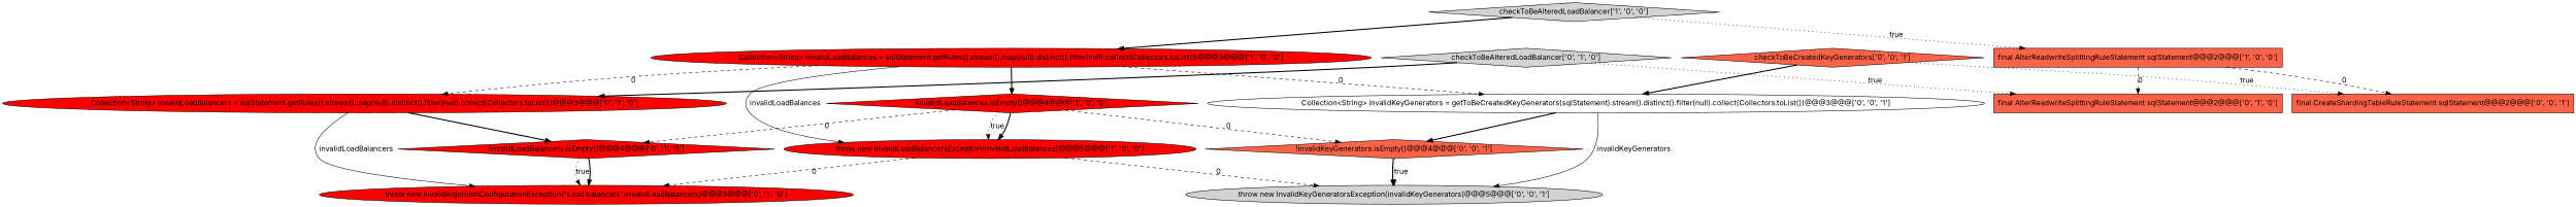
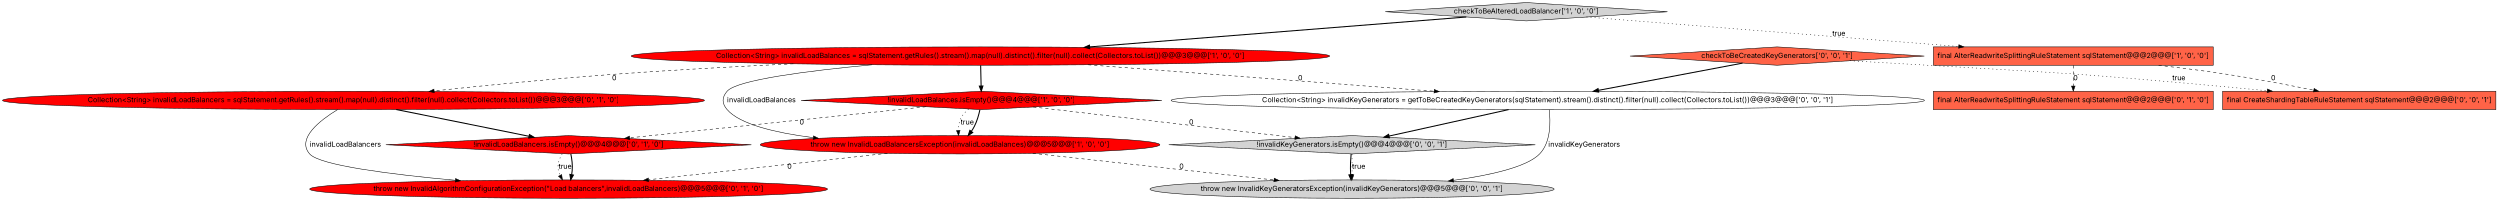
  digraph {
    fontname=Inter
    node [fillcolor=red fontname=Inter shape=diamond style=filled]
    edge [fontname=Inter style=bold]
    n1 [fillcolor=lightgray label="checkToBeAlteredLoadBalancer['1', '0', '0']"]
    n2 [label="Collection<String> invalidLoadBalances = sqlStatement.getRules().stream().map(null).distinct().filter(null).collect(Collectors.toList())@@@3@@@['1', '0', '0']" shape=ellipse]
    n3 [fillcolor=tomato label="final AlterReadwriteSplittingRuleStatement sqlStatement@@@2@@@['1', '0', '0']" shape=box]
    n4 [fillcolor=white label="Collection<String> invalidKeyGenerators = getToBeCreatedKeyGenerators(sqlStatement).stream().distinct().filter(null).collect(Collectors.toList())@@@3@@@['0', '0', '1']" shape=ellipse]
    n5 [label="!invalidLoadBalances.isEmpty()@@@4@@@['1', '0', '0']"]
    n6 [label="throw new InvalidLoadBalancersException(invalidLoadBalances)@@@5@@@['1', '0', '0']" shape=ellipse]
    n7 [label="Collection<String> invalidLoadBalancers = sqlStatement.getRules().stream().map(null).distinct().filter(null).collect(Collectors.toList())@@@3@@@['0', '1', '0']" shape=ellipse]
    n8 [fillcolor=tomato label="final CreateShardingTableRuleStatement sqlStatement@@@2@@@['0', '0', '1']" shape=box]
    n9 [fillcolor=tomato label="final AlterReadwriteSplittingRuleStatement sqlStatement@@@2@@@['0', '1', '0']" shape=box]
    n10 [fillcolor=lightgray label="throw new InvalidKeyGeneratorsException(invalidKeyGenerators)@@@5@@@['0', '0', '1']" shape=ellipse]
-   n11 [fillcolor=tomato label="!invalidKeyGenerators.isEmpty()@@@4@@@['0', '0', '1']"]
+   n11 [fillcolor=lightgray label="!invalidKeyGenerators.isEmpty()@@@4@@@['0', '0', '1']"]
    n12 [fillcolor=tomato label="checkToBeCreatedKeyGenerators['0', '0', '1']"]
    n13 [label="!invalidLoadBalancers.isEmpty()@@@4@@@['0', '1', '0']"]
    n14 [label="throw new InvalidAlgorithmConfigurationException(\"Load balancers\",invalidLoadBalancers)@@@5@@@['0', '1', '0']" shape=ellipse]
-   n15 [fillcolor=lightgray label="checkToBeAlteredLoadBalancer['0', '1', '0']"]
    n1 -> n2
    n1 -> n3 [label=true style=dotted]
    n2 -> n4 [label=0 style=dashed]
    n2 -> n5
    n2 -> n6 [label=invalidLoadBalances style=solid]
    n2 -> n7 [label=0 style=dashed]
    n3 -> n8 [label=0 style=dashed]
    n3 -> n9 [label=0 style=dashed]
    n4 -> n10 [label=invalidKeyGenerators style=solid]
    n4 -> n11
    n5 -> n6 [label=true style=dotted]
    n5 -> n6
    n5 -> n11 [label=0 style=dashed]
    n5 -> n13 [label=0 style=dashed]
    n6 -> n10 [label=0 style=dashed]
    n6 -> n14 [label=0 style=dashed]
    n7 -> n13
    n7 -> n14 [label=invalidLoadBalancers style=solid]
    n11 -> n10
    n11 -> n10 [label=true style=dotted]
    n12 -> n4
    n12 -> n8 [label=true style=dotted]
    n13 -> n14 [label=true style=dotted]
    n13 -> n14
-   n15 -> n7
-   n15 -> n9 [label=true style=dotted]
  }
